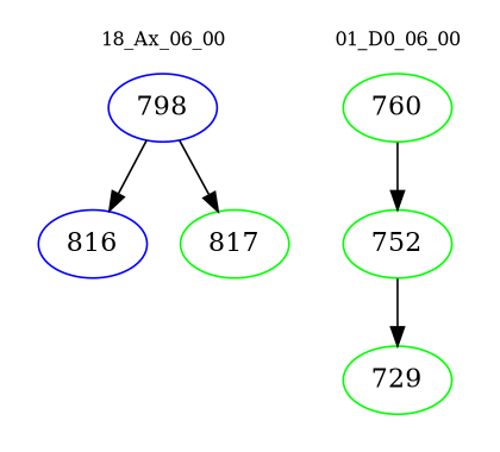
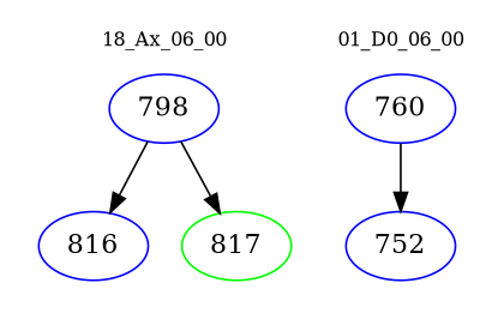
  digraph {
    node [color=blue]
    edge [color=black]
    n1 [label=798]
    n2 [label=816]
    n3 [color=green label=817]
-   n4 [color=green label=752]
-   n5 [color=green label=729]
-   n6 [color=green label=760]
+   n4 [label=752]
+   n6 [label=760]
    subgraph cluster_1 {
      color=white
      fontsize=10
      label="18_Ax_06_00"
      n1
      n2
      n3
    }
    subgraph cluster_2 {
      color=white
      fontsize=10
      label="01_D0_06_00"
      n4
-     n5
      n6
    }
    n1 -> n2
    n1 -> n3
-   n4 -> n5
    n6 -> n4
  }
